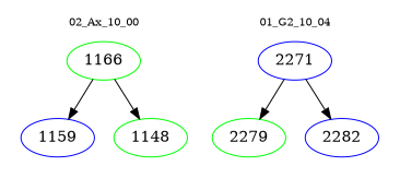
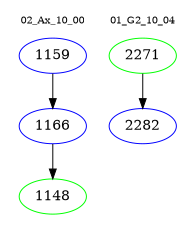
  digraph {
    node [color=blue]
    edge [color=black]
    n1 [label=1159]
    n2 [color=green label=1148]
-   n3 [color=green label=1166]
-   n4 [label=2271]
-   n5 [color=green label=2279]
+   n3 [label=1166]
+   n4 [color=green label=2271]
    n6 [label=2282]
    subgraph cluster_1 {
      color=white
      fontsize=10
      label="02_Ax_10_00"
      n1
      n2
      n3
    }
    subgraph cluster_2 {
      color=white
      fontsize=10
      label="01_G2_10_04"
      n4
-     n5
      n6
    }
-   n3 -> n1
+   n1 -> n3
    n3 -> n2
-   n4 -> n5
    n4 -> n6
  }
